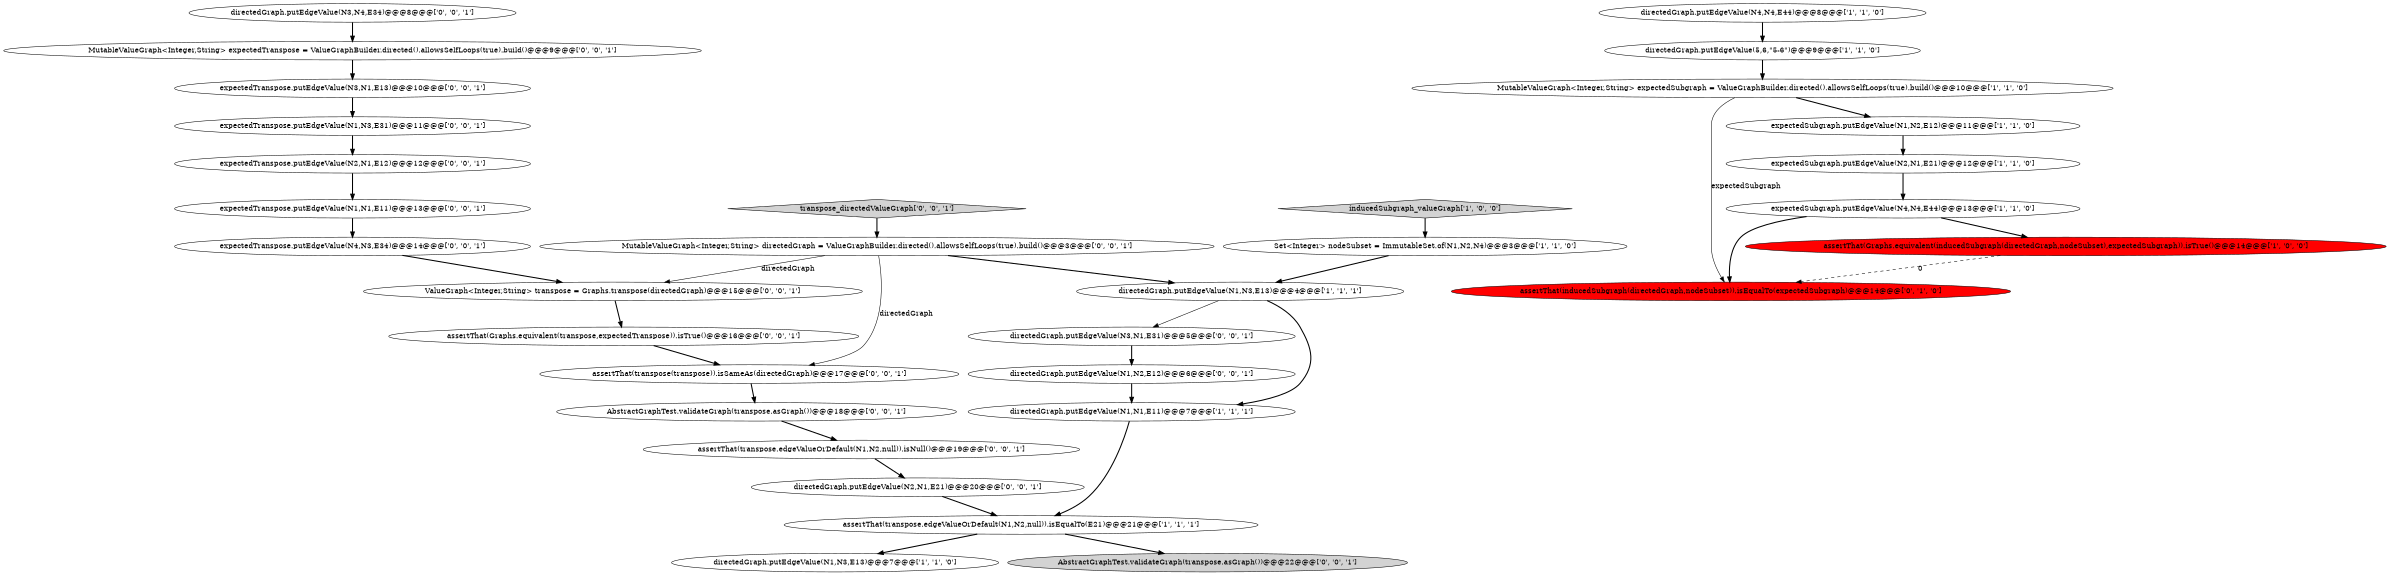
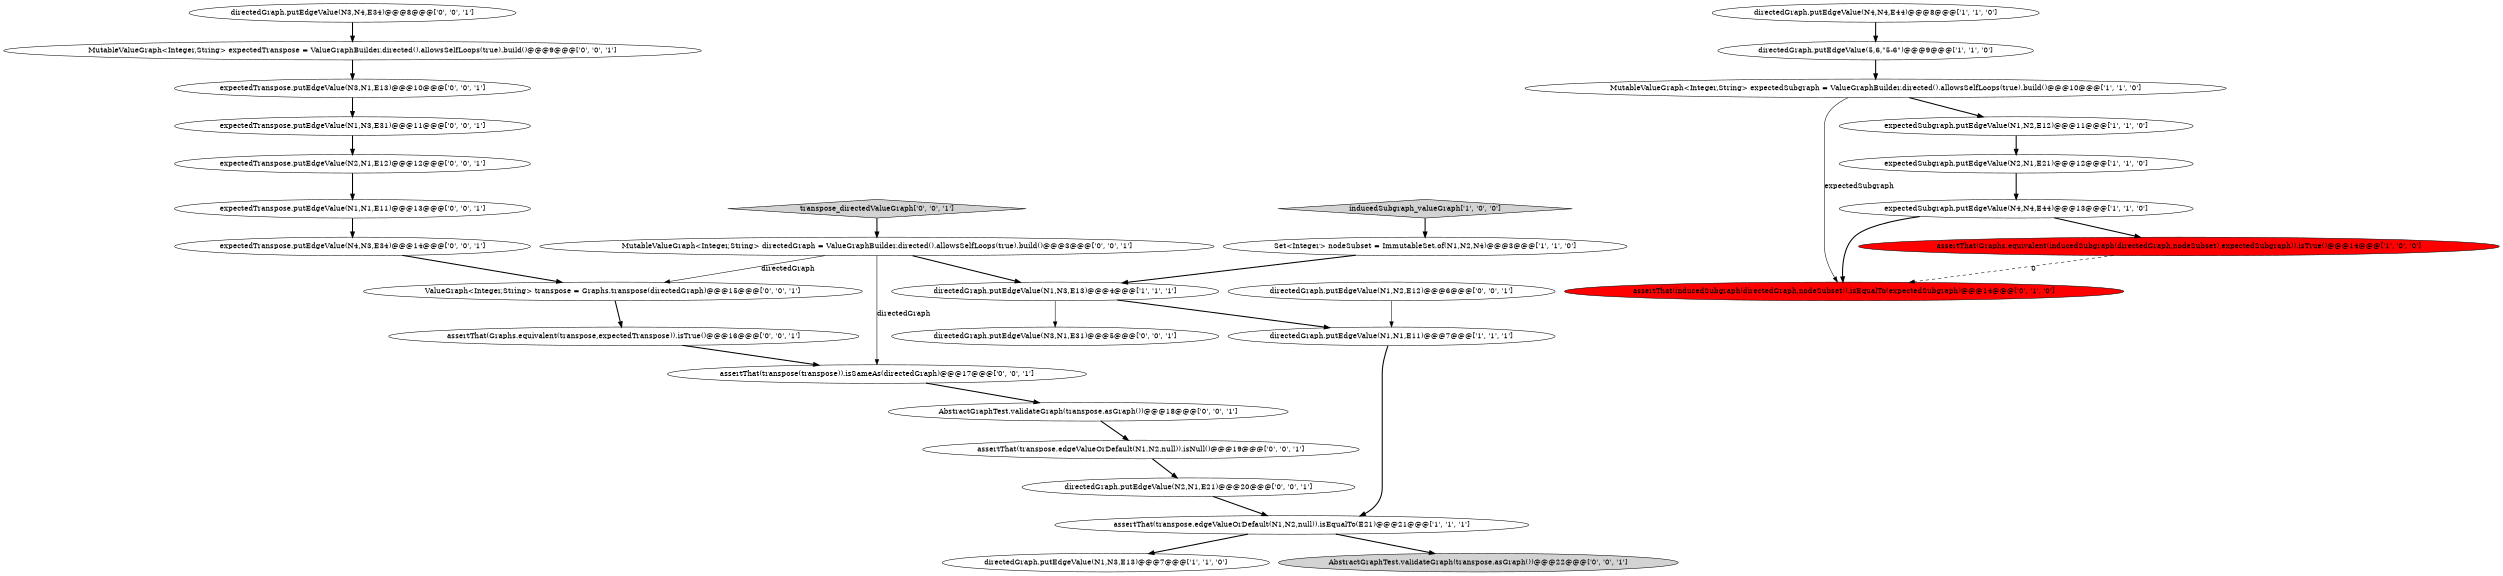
  digraph {
    node [fillcolor=white shape=ellipse style=filled]
    edge [style=bold]
    n1 [label="directedGraph.putEdgeValue(N1,N1,E11)@@@7@@@['1', '1', '1']"]
    n2 [label="assertThat(transpose.edgeValueOrDefault(N1,N2,null)).isEqualTo(E21)@@@21@@@['1', '1', '1']"]
    n3 [label="directedGraph.putEdgeValue(N1,N3,E13)@@@7@@@['1', '1', '0']"]
    n4 [fillcolor=lightgray label="AbstractGraphTest.validateGraph(transpose.asGraph())@@@22@@@['0', '0', '1']"]
    n5 [label="directedGraph.putEdgeValue(N3,N4,E34)@@@8@@@['0', '0', '1']"]
    n6 [label="MutableValueGraph<Integer,String> expectedTranspose = ValueGraphBuilder.directed().allowsSelfLoops(true).build()@@@9@@@['0', '0', '1']"]
    n7 [label="MutableValueGraph<Integer,String> directedGraph = ValueGraphBuilder.directed().allowsSelfLoops(true).build()@@@3@@@['0', '0', '1']"]
    n8 [label="ValueGraph<Integer,String> transpose = Graphs.transpose(directedGraph)@@@15@@@['0', '0', '1']"]
    n9 [label="assertThat(transpose(transpose)).isSameAs(directedGraph)@@@17@@@['0', '0', '1']"]
    n10 [label="directedGraph.putEdgeValue(N1,N3,E13)@@@4@@@['1', '1', '1']"]
    n11 [label="assertThat(Graphs.equivalent(transpose,expectedTranspose)).isTrue()@@@16@@@['0', '0', '1']"]
    n12 [label="AbstractGraphTest.validateGraph(transpose.asGraph())@@@18@@@['0', '0', '1']"]
    n13 [label="directedGraph.putEdgeValue(N3,N1,E31)@@@5@@@['0', '0', '1']"]
    n14 [label="expectedTranspose.putEdgeValue(N2,N1,E12)@@@12@@@['0', '0', '1']"]
    n15 [label="expectedTranspose.putEdgeValue(N1,N1,E11)@@@13@@@['0', '0', '1']"]
    n16 [label="expectedTranspose.putEdgeValue(N4,N3,E34)@@@14@@@['0', '0', '1']"]
    n17 [fillcolor=lightgray label="transpose_directedValueGraph['0', '0', '1']" shape=diamond]
    n18 [fillcolor=lightgray label="inducedSubgraph_valueGraph['1', '0', '0']" shape=diamond]
    n19 [label="Set<Integer> nodeSubset = ImmutableSet.of(N1,N2,N4)@@@3@@@['1', '1', '0']"]
    n20 [fillcolor=red label="assertThat(inducedSubgraph(directedGraph,nodeSubset)).isEqualTo(expectedSubgraph)@@@14@@@['0', '1', '0']"]
    n21 [label="expectedSubgraph.putEdgeValue(N4,N4,E44)@@@13@@@['1', '1', '0']"]
    n22 [fillcolor=red label="assertThat(Graphs.equivalent(inducedSubgraph(directedGraph,nodeSubset),expectedSubgraph)).isTrue()@@@14@@@['1', '0', '0']"]
    n23 [label="expectedTranspose.putEdgeValue(N1,N3,E31)@@@11@@@['0', '0', '1']"]
    n24 [label="expectedTranspose.putEdgeValue(N3,N1,E13)@@@10@@@['0', '0', '1']"]
    n25 [label="assertThat(transpose.edgeValueOrDefault(N1,N2,null)).isNull()@@@19@@@['0', '0', '1']"]
    n26 [label="directedGraph.putEdgeValue(N2,N1,E21)@@@20@@@['0', '0', '1']"]
    n27 [label="directedGraph.putEdgeValue(N4,N4,E44)@@@8@@@['1', '1', '0']"]
    n28 [label="directedGraph.putEdgeValue(5,6,\"5-6\")@@@9@@@['1', '1', '0']"]
    n29 [label="MutableValueGraph<Integer,String> expectedSubgraph = ValueGraphBuilder.directed().allowsSelfLoops(true).build()@@@10@@@['1', '1', '0']"]
    n30 [label="expectedSubgraph.putEdgeValue(N1,N2,E12)@@@11@@@['1', '1', '0']"]
    n31 [label="expectedSubgraph.putEdgeValue(N2,N1,E21)@@@12@@@['1', '1', '0']"]
    n32 [label="directedGraph.putEdgeValue(N1,N2,E12)@@@6@@@['0', '0', '1']"]
    n1 -> n2
    n2 -> n3
    n2 -> n4
    n5 -> n6
    n6 -> n24
    n7 -> n8 [label=directedGraph style=solid]
    n7 -> n9 [label=directedGraph style=solid]
    n7 -> n10
    n8 -> n11
    n9 -> n12
    n10 -> n1
    n10 -> n13 [style=solid]
    n11 -> n9
    n12 -> n25
-   n13 -> n32
    n14 -> n15
    n15 -> n16
    n16 -> n8
    n17 -> n7
    n18 -> n19
    n19 -> n10
    n21 -> n20
    n21 -> n22
    n22 -> n20 [label=0 style=dashed]
    n23 -> n14
    n24 -> n23
    n25 -> n26
    n26 -> n2
    n27 -> n28
    n28 -> n29
    n29 -> n20 [label=expectedSubgraph style=solid]
    n29 -> n30
    n30 -> n31
    n31 -> n21
-   n32 -> n1
+   n32 -> n1 [style=solid]
  }
